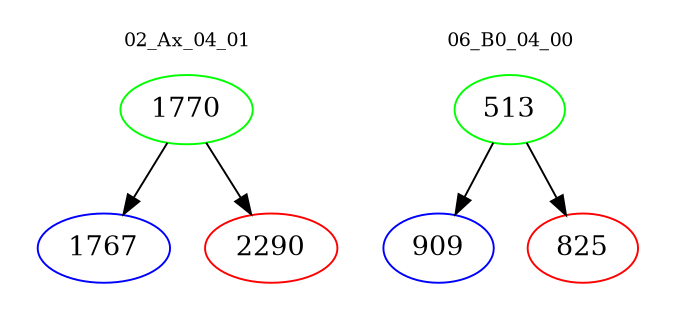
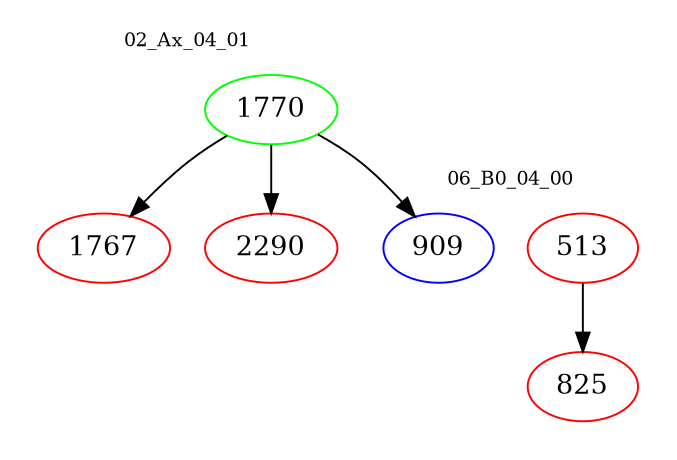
  digraph {
    node [color=green]
    edge [color=black]
    n1 [label=1770]
-   n2 [color=blue label=1767]
+   n2 [color=red label=1767]
    n3 [color=red label=2290]
-   n4 [label=513]
+   n4 [color=red label=513]
    n5 [color=blue label=909]
    n6 [color=red label=825]
    subgraph cluster_1 {
      color=white
      fontsize=10
      label="02_Ax_04_01"
      n1
      n2
      n3
    }
    subgraph cluster_2 {
      color=white
      fontsize=10
      label="06_B0_04_00"
      n4
      n5
      n6
    }
    n1 -> n2
    n1 -> n3
-   n4 -> n5
+   n1 -> n5
    n4 -> n6
  }
